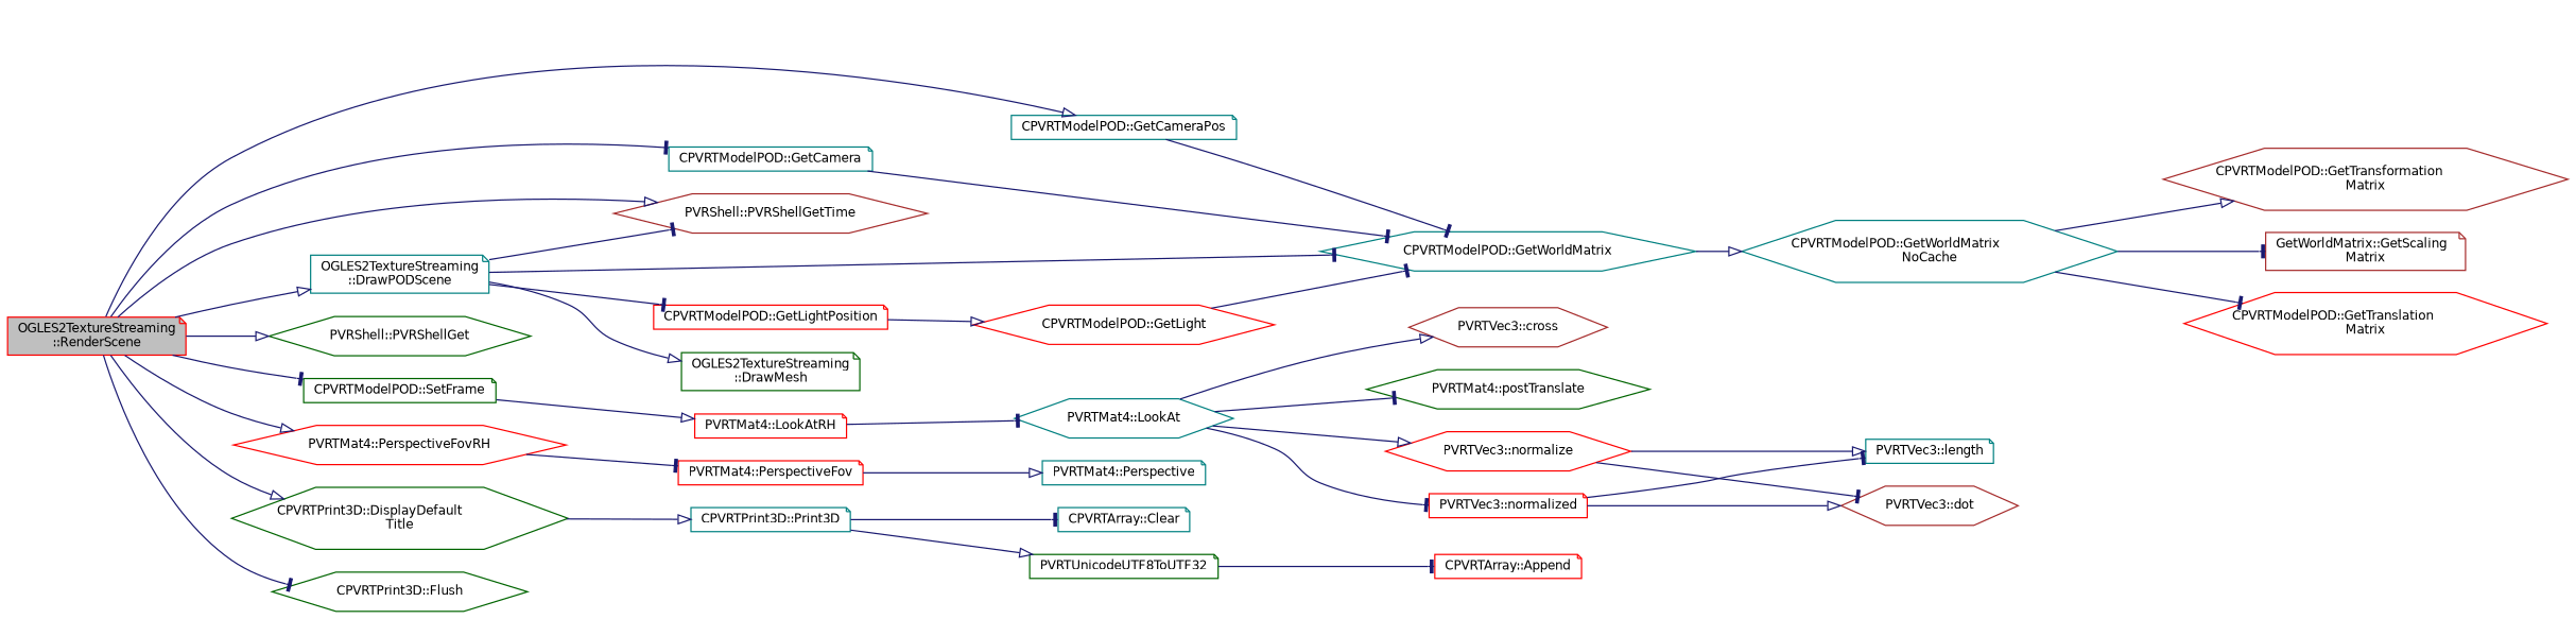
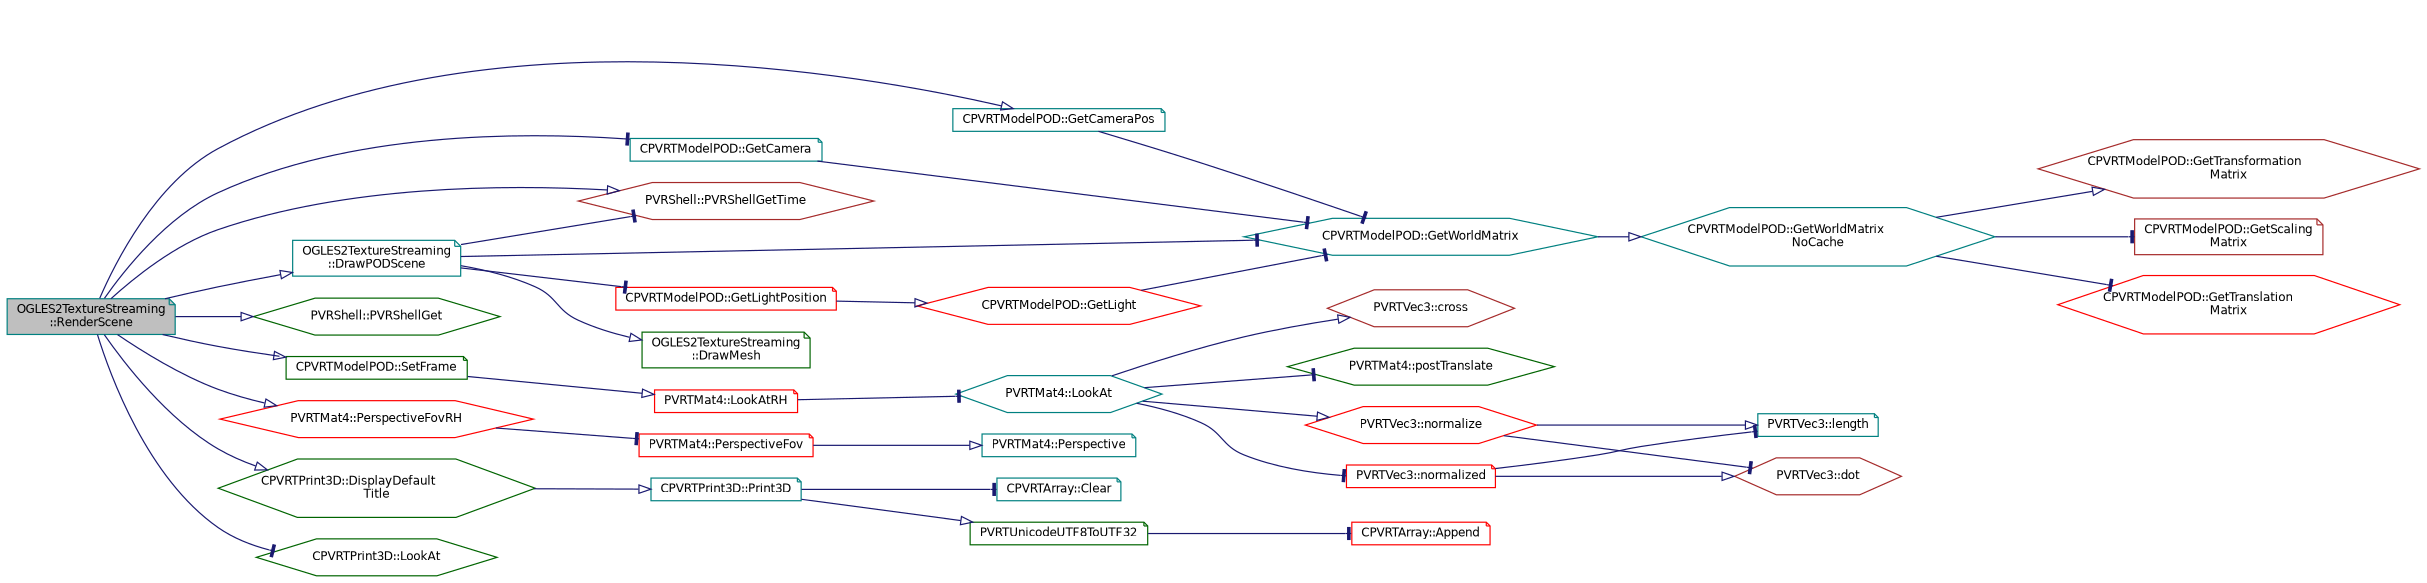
  digraph {
    rankdir=LR
    node [color=teal fillcolor=white fontname=Helvetica fontsize=10 shape=note style=filled]
    edge [arrowhead=tee color=midnightblue fontname=Helvetica fontsize=10 labelfontname=Helvetica labelfontsize=10 style=solid]
-   n1 [color=red fillcolor=grey75 fontcolor=black height=0.2 label="OGLES2TextureStreaming\l::RenderScene" width=0.4]
+   n1 [fillcolor=grey75 fontcolor=black height=0.2 label="OGLES2TextureStreaming\l::RenderScene" width=0.4]
    n2 [color=brown height=0.2 label="PVRShell::PVRShellGetTime" shape=hexagon width=0.4]
    n3 [color=darkgreen height=0.2 label="PVRShell::PVRShellGet" shape=hexagon width=0.4]
    n4 [color=darkgreen height=0.2 label="CPVRTModelPOD::SetFrame" width=0.4]
    n5 [height=0.2 label="CPVRTModelPOD::GetCameraPos" width=0.4]
    n6 [height=0.2 label="CPVRTModelPOD::GetCamera" width=0.4]
    n7 [color=red height=0.2 label="PVRTMat4::PerspectiveFovRH" shape=hexagon width=0.4]
    n8 [height=0.2 label="OGLES2TextureStreaming\l::DrawPODScene" width=0.4]
    n9 [color=darkgreen height=0.2 label="CPVRTPrint3D::DisplayDefault\lTitle" shape=hexagon width=0.4]
-   n10 [color=darkgreen height=0.2 label="CPVRTPrint3D::Flush" shape=hexagon width=0.4]
+   n10 [color=darkgreen height=0.2 label="CPVRTPrint3D::LookAt" shape=hexagon width=0.4]
    n11 [color=red height=0.2 label="PVRTMat4::LookAtRH" width=0.4]
    n12 [height=0.2 label="CPVRTModelPOD::GetWorldMatrix" shape=hexagon width=0.4]
    n13 [height=0.2 label="PVRTMat4::LookAt" shape=hexagon width=0.4]
    n14 [color=red height=0.2 label="PVRTMat4::PerspectiveFov" width=0.4]
    n15 [color=red height=0.2 label="CPVRTModelPOD::GetLightPosition" width=0.4]
    n16 [color=darkgreen height=0.2 label="OGLES2TextureStreaming\l::DrawMesh" width=0.4]
    n17 [height=0.2 label="CPVRTPrint3D::Print3D" width=0.4]
    n18 [height=0.2 label="CPVRTModelPOD::GetWorldMatrix\lNoCache" shape=hexagon width=0.4]
    n19 [color=brown height=0.2 label="CPVRTModelPOD::GetTransformation\lMatrix" shape=hexagon width=0.4]
-   n20 [color=brown height=0.2 label="GetWorldMatrix::GetScaling\lMatrix" width=0.4]
+   n20 [color=brown height=0.2 label="CPVRTModelPOD::GetScaling\lMatrix" width=0.4]
    n21 [color=red height=0.2 label="CPVRTModelPOD::GetTranslation\lMatrix" shape=hexagon width=0.4]
    n22 [color=red height=0.2 label="PVRTVec3::normalize" shape=hexagon width=0.4]
    n23 [color=brown height=0.2 label="PVRTVec3::cross" shape=hexagon width=0.4]
    n24 [color=red height=0.2 label="PVRTVec3::normalized" width=0.4]
    n25 [color=darkgreen height=0.2 label="PVRTMat4::postTranslate" shape=hexagon width=0.4]
    n26 [color=brown height=0.2 label="PVRTVec3::dot" shape=hexagon width=0.4]
    n27 [height=0.2 label="PVRTVec3::length" width=0.4]
    n28 [height=0.2 label="PVRTMat4::Perspective" width=0.4]
    n29 [color=red height=0.2 label="CPVRTModelPOD::GetLight" shape=hexagon width=0.4]
    n30 [height=0.2 label="CPVRTArray::Clear" width=0.4]
    n31 [color=darkgreen height=0.2 label=PVRTUnicodeUTF8ToUTF32 width=0.4]
    n32 [color=red height=0.2 label="CPVRTArray::Append" width=0.4]
    n1 -> n2 [arrowhead=onormal]
    n1 -> n3 [arrowhead=onormal]
-   n1 -> n4
+   n1 -> n4 [arrowhead=onormal]
    n1 -> n5 [arrowhead=onormal]
    n1 -> n6
    n1 -> n7 [arrowhead=onormal]
    n1 -> n8 [arrowhead=onormal]
    n1 -> n9 [arrowhead=onormal]
    n1 -> n10
    n4 -> n11 [arrowhead=onormal]
    n5 -> n12
    n6 -> n12
    n7 -> n14
    n8 -> n2
    n8 -> n12
    n8 -> n15
    n8 -> n16 [arrowhead=onormal]
    n9 -> n17 [arrowhead=onormal]
    n11 -> n13
    n12 -> n18 [arrowhead=onormal]
    n13 -> n22 [arrowhead=onormal]
    n13 -> n23 [arrowhead=onormal]
    n13 -> n24
    n13 -> n25
    n14 -> n28 [arrowhead=onormal]
    n15 -> n29 [arrowhead=onormal]
    n17 -> n30
    n17 -> n31 [arrowhead=onormal]
    n18 -> n19 [arrowhead=onormal]
    n18 -> n20
    n18 -> n21
    n22 -> n26
    n22 -> n27 [arrowhead=onormal]
    n24 -> n26 [arrowhead=onormal]
    n24 -> n27
    n29 -> n12
    n31 -> n32
  }
